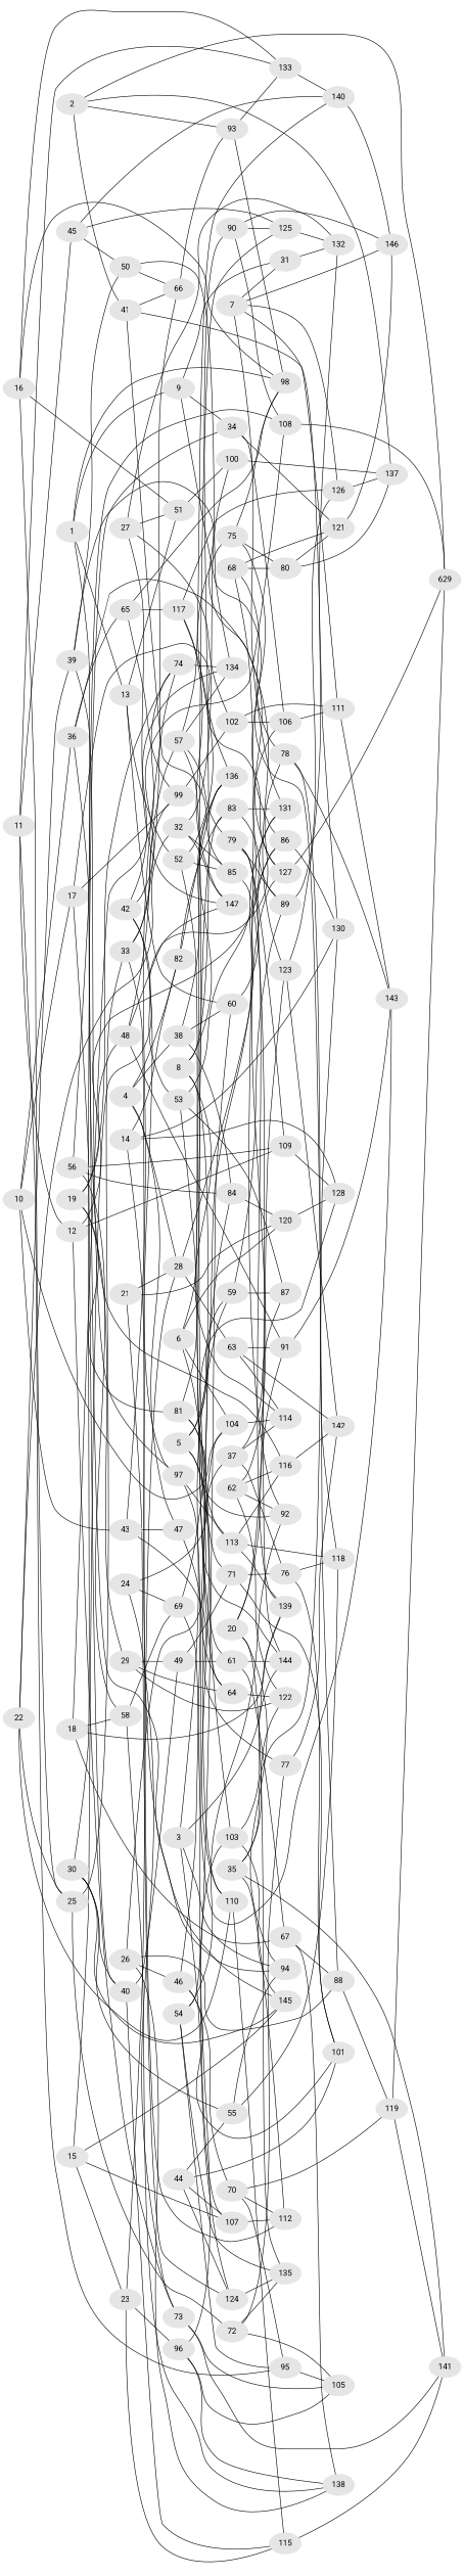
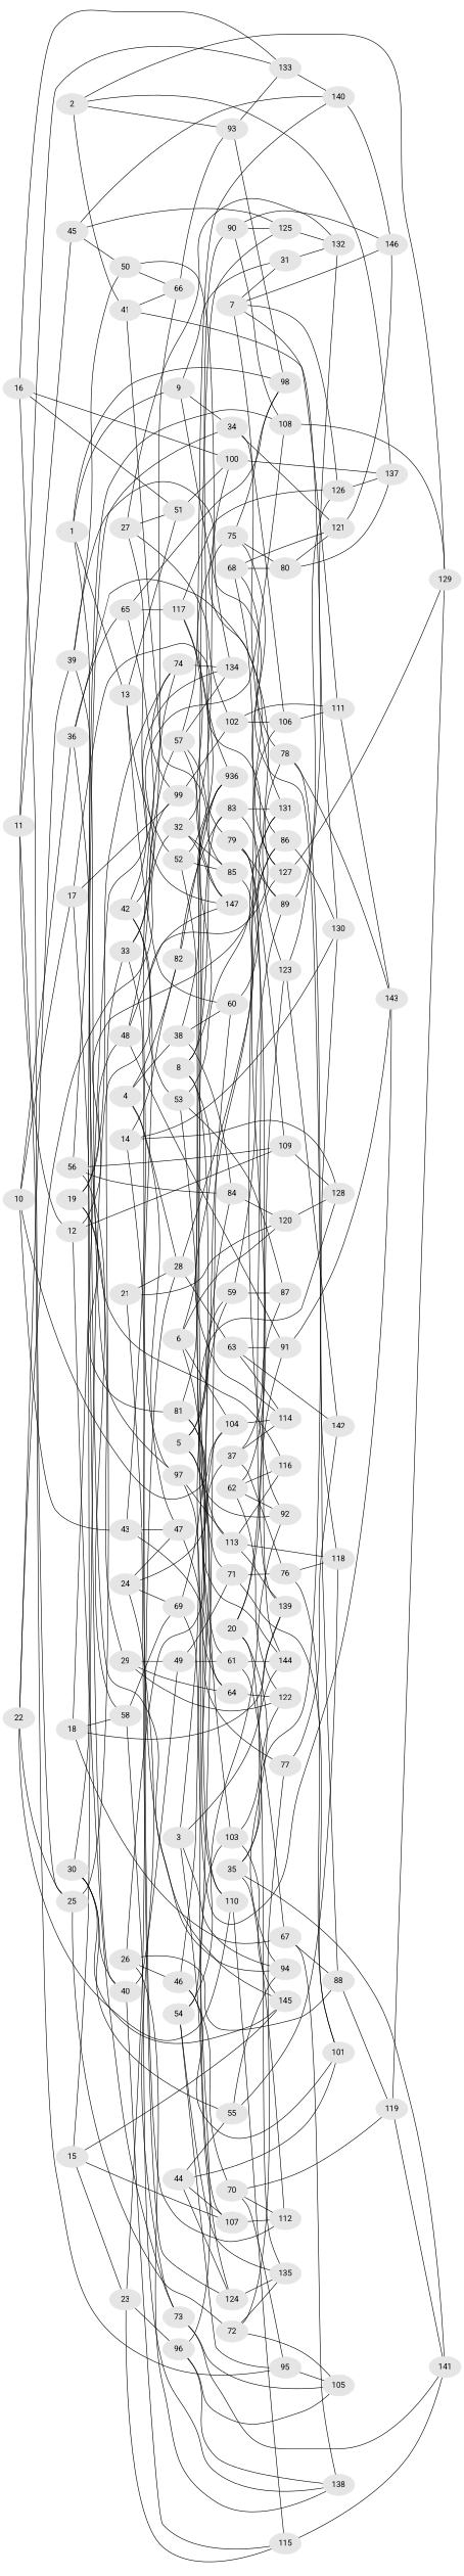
  graph {
    fontname=Roboto
    rankdir=LR
    node [color=gray90 fontname=Roboto style=filled]
    edge [fontname=Roboto]
    1
    9
    13
    98
    116
    31
    34
    88
    51
    52
    60
    142
    2
    41
    93
-   129 [label=629]
+   129
    137
    85
    66
    111
    133
    3
    59
    94
    124
    139
    87
    89
    135
    4
    38
    47
    82
    28
    21
    120
-   136
+   136 [label=936]
    84
    64
    83
    5
    110
    131
    144
    115
    6
    103
    104
    125
    145
    114
    128
    132
    7
    130
    146
    126
    8
    90
    108
    106
    121
    119
    10
    17
    36
    43
    40
    99
    127
    65
    74
    77
    11
    12
    45
    95
    48
    73
    109
    50
    140
    105
    91
    57
    78
    141
    100
    61
    75
    86
    14
    15
    23
    107
    147
    96
    112
    16
    25
    33
    72
    49
    102
    18
    58
    67
    69
    138
    134
    19
    29
    81
    122
    92
    113
    20
    123
    143
    63
    22
    32
    39
    97
    24
    37
    76
    26
    46
    101
    70
    27
    71
    30
    55
    118
    35
    117
    42
    53
    44
    79
    80
    54
    56
    62
    68
    1 -- 9
    1 -- 13
    1 -- 98
    1 -- 116
    9 -- 31
    9 -- 34
    9 -- 88
    13 -- 51
    13 -- 52
    13 -- 60
-   116 -- 142
    31 -- 132
    34 -- 106
    34 -- 121
    88 -- 119
    51 -- 100
    52 -- 85
    52 -- 61
    52 -- 75
    60 -- 86
    2 -- 41
    2 -- 93
    2 -- 129
    2 -- 137
    41 -- 85
    41 -- 66
    41 -- 111
    93 -- 98
    93 -- 133
    85 -- 144
    66 -- 93
    111 -- 143
    133 -- 140
    3 -- 59
    3 -- 94
    3 -- 124
    3 -- 139
    59 -- 87
    59 -- 89
    124 -- 135
    89 -- 126
    4 -- 38
    4 -- 47
    4 -- 82
    4 -- 28
    38 -- 60
    38 -- 136
    38 -- 84
    47 -- 64
    82 -- 136
    82 -- 83
    28 -- 86
    28 -- 63
    21 -- 124
    21 -- 28
    21 -- 120
    120 -- 128
    84 -- 120
    64 -- 122
    83 -- 89
    83 -- 131
    5 -- 59
    5 -- 110
    5 -- 131
    5 -- 144
    110 -- 115
    115 -- 141
    6 -- 120
    6 -- 103
    6 -- 104
    6 -- 125
    103 -- 144
    103 -- 145
    104 -- 114
    125 -- 132
    7 -- 31
    7 -- 131
    7 -- 130
    7 -- 146
    7 -- 126
    126 -- 137
    8 -- 136
    8 -- 110
    8 -- 114
    8 -- 90
    90 -- 125
    90 -- 146
    90 -- 108
    108 -- 129
    106 -- 111
    121 -- 146
    119 -- 129
    119 -- 141
    10 -- 104
    10 -- 17
    10 -- 36
    10 -- 43
    17 -- 40
    17 -- 99
    17 -- 127
    36 -- 94
    36 -- 127
    36 -- 65
    43 -- 47
    43 -- 74
    43 -- 77
    40 -- 115
    40 -- 49
    99 -- 102
    127 -- 129
    65 -- 98
    65 -- 99
    65 -- 117
    74 -- 134
    77 -- 142
    11 -- 133
    11 -- 12
    11 -- 45
    11 -- 95
    12 -- 48
    12 -- 73
    12 -- 109
    45 -- 125
    45 -- 50
    45 -- 140
    95 -- 105
    48 -- 91
    48 -- 57
    48 -- 78
    73 -- 105
    73 -- 141
    109 -- 128
    50 -- 66
    50 -- 134
    140 -- 146
    91 -- 143
    57 -- 140
    57 -- 134
    57 -- 71
    57 -- 79
    78 -- 143
    78 -- 118
    100 -- 137
    61 -- 144
    61 -- 67
    75 -- 98
    75 -- 86
    75 -- 80
    86 -- 130
    14 -- 82
    14 -- 145
    14 -- 128
    14 -- 130
    15 -- 145
    15 -- 23
    15 -- 107
    15 -- 147
    23 -- 28
    23 -- 115
    23 -- 96
    107 -- 112
    96 -- 103
    96 -- 105
    96 -- 138
    16 -- 51
    16 -- 133
-   16 -- 98
+   16 -- 100
    16 -- 25
    25 -- 33
    25 -- 72
    33 -- 66
    33 -- 99
    33 -- 112
    72 -- 135
    72 -- 77
    72 -- 105
    49 -- 61
    49 -- 71
    102 -- 111
    102 -- 106
    18 -- 139
    18 -- 74
    18 -- 58
    18 -- 67
    58 -- 69
    58 -- 138
    67 -- 88
    67 -- 138
    69 -- 84
    69 -- 143
    19 -- 131
    19 -- 74
    19 -- 29
    19 -- 81
    29 -- 64
    29 -- 49
    29 -- 122
    81 -- 83
    81 -- 92
    81 -- 113
    113 -- 116
    113 -- 139
    113 -- 118
    20 -- 94
    20 -- 135
    20 -- 91
    20 -- 123
    123 -- 142
    123 -- 132
    63 -- 142
    63 -- 114
    63 -- 91
    22 -- 110
    22 -- 25
    22 -- 32
    22 -- 39
    32 -- 85
    32 -- 100
    32 -- 147
    39 -- 50
    39 -- 123
    39 -- 97
    97 -- 107
    97 -- 113
+   24 -- 47
    24 -- 73
    24 -- 69
    24 -- 37
    37 -- 87
    37 -- 114
    37 -- 76
    76 -- 101
    76 -- 118
    26 -- 88
    26 -- 128
    26 -- 138
    26 -- 46
    46 -- 104
    46 -- 101
    46 -- 70
    70 -- 119
    70 -- 95
    70 -- 112
    27 -- 51
    27 -- 132
    27 -- 147
    27 -- 102
    71 -- 76
    71 -- 101
    30 -- 34
    30 -- 145
    30 -- 40
    30 -- 55
    55 -- 94
    55 -- 118
    35 -- 130
    35 -- 141
    35 -- 112
    35 -- 122
    117 -- 136
    117 -- 126
    117 -- 147
    42 -- 108
    42 -- 134
    42 -- 97
    42 -- 53
    53 -- 87
    53 -- 64
    53 -- 106
    44 -- 124
    44 -- 107
    44 -- 101
    44 -- 55
    79 -- 139
    79 -- 89
    79 -- 109
    80 -- 137
    80 -- 121
    54 -- 60
    54 -- 135
    54 -- 95
    54 -- 92
    56 -- 84
    56 -- 108
    56 -- 109
    56 -- 58
    62 -- 116
    62 -- 127
    62 -- 122
    62 -- 92
    68 -- 121
    68 -- 78
    68 -- 92
    68 -- 80
  }
